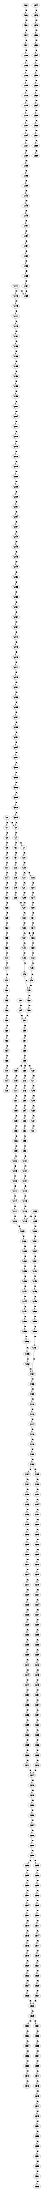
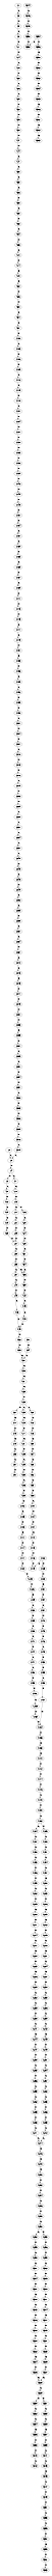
  strict digraph {
    S0
    S1
    S2
    S3
    S4
    S5
    S6
    S7
    S8
    S9
    S10
    S11
    S12
    S13
    S14
    S15
    S16
    S17
    S18
    S19
    S20
    S21
    S22
    S23
    S24
    S25
    S26
    S27
    S28
    S29
    S30
    S31
    S32
    S33
    S34
    S35
    S36
    S37
    S38
    S39
    S40
    S41
    S42
    S43
    S44
    S45
    S46
    S47
    S48
    S49
    S50
    S52
    S53
    S51
    S54
    S55
    S56
    S57
    S58
    S59
    S60
    S61
    S62
    S63
    S64
    S65
    S66
    S67
    S68
    S69
    S70
    S71
    S72
    S73
    S74
    S75
    S76
    S77
    S78
    S79
    S80
    S81
    S82
    S83
    S84
    S85
    S86
    S87
    S88
    S89
    S90
    S91
    S92
    S93
    S94
    S95
    S96
    S97
    S98
    S99
    S100
    S101
    S102
    S103
    S104
    S105
    S106
    S107
    S108
    S109
    S110
    S111
    S112
    S113
    S114
    S115
    S116
    S117
    S118
    S119
    S120
    S121
    S123
    S124
    S122
    S125
    S126
    S127
    S128
    S129
    S130
    S131
    S132
    S133
    S134
    S135
    S136
    S137
    S138
    S139
    S140
    S141
    S142
    S143
    S144
    S145
    S146
    S147
    S148
    S149
    S150
    S151
    S152
    S153
    S154
    S155
    S156
    S157
    S158
    S159
    S160
    S161
    S162
    S163
    S164
    S165
    S166
    S167
    S168
    S169
    S170
    S171
    S172
    S173
    S174
    S175
    S176
    S177
    S178
    S179
    S180
    S181
    S182
    S183
    S184
    S185
    S186
    S187
    S188
    S189
    S190
    S191
    S192
    S193
    S194
    S195
    S196
    S197
    S198
    S199
    S200
    S201
    S202
    S203
    S204
    S205
    S206
    S207
    S208
    S209
    S210
    S211
    S212
    S213
    S214
    S215
    S216
    S217
    S218
    S219
    S220
    S221
    S222
    S223
    S224
    S225
    S226
    S227
    S228
    S229
    S230
    S231
    S232
    S233
    S234
    S235
    S236
    S237
    S238
    S239
    S240
    S241
    S242
    S243
    S244
    S245
    S246
    S247
    S248
    S249
    S250
    S251
    S252
    S253
    S254
    S255
    S256
    S257
    S258
    S259
    S260
    S261
    S262
    S263
    S264
    S265
    S266
    S267
    S268
    S269
    S270
    S271
    S272
    S273
    S274
    S275
    S276
    S277
    S278
    S279
    S280
    S281
    S282
    S283
    S284
    S285
    S286
    S287
    S288
    S289
    S290
    S291
    S292
    S293
    S294
    S295
    S296
    S297
    S298
    S299
    S300
    S301
    S302
    S303
    S304
    S305
    S306
    S307
    S308
    S309
    S310
    S311
    S312
    S313
    S314
    S315
    S316
    S317
    S318
    S319
    S320
    S321
    S322
    S323
    S324
    S325
    S326
    S327
    S328
    S329
    S330
    S331
    S332
    S333
    S334
    S335
    S336
    S337
    S338
    S339
    S340
    S341
    S342
    S343
    S345
    S344
    S346
    S347
    S348
    S349
    S350
    S351
    S352
    S353
    S354
    S355
    S356
    S357
    S358
    S359
    S360
    S361
    S362
    S363
    S364
    S365
    S366
    S367
    S368
    S369
-   S0 -> S1 [label=C]
    S0 -> S2 [label=G]
    S1 -> S3 [label=C]
    S2 -> S4 [label=T]
    S3 -> S5 [label=A]
    S4 -> S6 [label=T]
    S4 -> S7 [label=C]
    S5 -> S8 [label=G]
    S6 -> S9 [label=G]
    S7 -> S10 [label=G]
    S8 -> S11 [label=T]
    S9 -> S12 [label=T]
    S10 -> S13 [label=T]
    S11 -> S14 [label=A]
    S12 -> S15 [label=C]
    S13 -> S16 [label=T]
    S13 -> S17 [label=C]
    S14 -> S18 [label=G]
    S15 -> S19 [label=C]
    S16 -> S20 [label=C]
    S17 -> S21 [label=C]
    S18 -> S22 [label=T]
    S19 -> S23 [label=T]
    S20 -> S24 [label=T]
    S21 -> S25 [label=T]
    S22 -> S26 [label=C]
    S23 -> S27 [label=A]
    S24 -> S28 [label=A]
    S25 -> S27 [label=A]
    S26 -> S29 [label=G]
    S27 -> S30 [label=C]
    S28 -> S31 [label=C]
    S29 -> S32 [label=T]
    S30 -> S33 [label=T]
    S31 -> S34 [label=T]
    S32 -> S35 [label=A]
    S33 -> S36 [label=G]
    S33 -> S37 [label=C]
    S34 -> S36 [label=G]
    S35 -> S38 [label=A]
    S36 -> S39 [label=A]
    S37 -> S40 [label=C]
    S38 -> S41 [label=A]
    S39 -> S42 [label=T]
    S40 -> S43 [label=T]
    S41 -> S44 [label=A]
    S42 -> S45 [label=C]
    S43 -> S46 [label=C]
    S44 -> S47 [label=C]
    S45 -> S48 [label=C]
    S46 -> S49 [label=C]
    S47 -> S50 [label=C]
    S48 -> S49 [label=A]
    S49 -> S52 [label=A]
    S50 -> S53 [label=C]
    S52 -> S55 [label=A]
    S53 -> S56 [label=G]
    S51 -> S54 [label=A]
    S54 -> S57 [label=G]
    S55 -> S57 [label=G]
    S56 -> S58 [label=T]
    S57 -> S59 [label=G]
    S58 -> S60 [label=G]
    S59 -> S61 [label=G]
    S60 -> S62 [label=T]
    S61 -> S63 [label=G]
    S62 -> S64 [label=C]
    S63 -> S65 [label=T]
    S64 -> S66 [label=A]
    S65 -> S67 [label=A]
    S65 -> S68 [label=G]
    S65 -> S69 [label=C]
    S66 -> S70 [label=C]
    S67 -> S71 [label=G]
    S68 -> S72 [label=G]
    S69 -> S73 [label=G]
    S70 -> S74 [label=T]
    S71 -> S75 [label=T]
    S72 -> S76 [label=T]
    S73 -> S77 [label=T]
    S74 -> S78 [label=G]
    S75 -> S79 [label=G]
    S76 -> S80 [label=G]
    S77 -> S81 [label=G]
+   S78 -> S82 [label=G]
    S79 -> S83 [label=C]
    S80 -> S84 [label=A]
    S81 -> S85 [label=T]
    S82 -> S86 [label=T]
    S83 -> S87 [label=C]
    S84 -> S88 [label=C]
    S85 -> S89 [label=C]
    S86 -> S90 [label=A]
    S87 -> S91 [label=A]
    S88 -> S92 [label=A]
    S89 -> S93 [label=A]
    S90 -> S94 [label=C]
    S92 -> S95 [label=C]
    S93 -> S96 [label=C]
    S94 -> S97 [label=C]
    S95 -> S98 [label=T]
    S96 -> S99 [label=T]
    S97 -> S100 [label=T]
    S98 -> S101 [label=C]
    S99 -> S102 [label=C]
    S100 -> S103 [label=C]
    S101 -> S104 [label=A]
    S102 -> S105 [label=G]
    S103 -> S106 [label=T]
    S104 -> S107 [label=T]
    S105 -> S108 [label=T]
    S106 -> S109 [label=T]
    S107 -> S110 [label=G]
    S108 -> S111 [label=G]
    S109 -> S112 [label=G]
    S110 -> S113 [label=T]
    S111 -> S114 [label=T]
    S112 -> S115 [label=G]
    S113 -> S116 [label=A]
    S114 -> S117 [label=A]
    S115 -> S118 [label=T]
    S116 -> S119 [label=T]
    S117 -> S120 [label=T]
    S118 -> S121 [label=G]
    S120 -> S123 [label=T]
    S121 -> S124 [label=T]
    S123 -> S126 [label=T]
    S124 -> S127 [label=A]
    S122 -> S119 [label=C]
    S122 -> S125 [label=T]
    S125 -> S128 [label=A]
    S126 -> S129 [label=G]
    S127 -> S130 [label=T]
    S128 -> S131 [label=G]
    S129 -> S132 [label=G]
    S130 -> S133 [label=A]
    S131 -> S134 [label=T]
    S132 -> S135 [label=T]
    S133 -> S136 [label=T]
    S134 -> S137 [label=G]
    S135 -> S138 [label=G]
    S136 -> S139 [label=T]
    S137 -> S140 [label=A]
    S138 -> S141 [label=G]
    S139 -> S142 [label=T]
    S140 -> S143 [label=T]
    S141 -> S144 [label=T]
    S142 -> S145 [label=A]
    S143 -> S146 [label=T]
    S144 -> S147 [label=C]
    S145 -> S148 [label=T]
    S146 -> S149 [label=C]
    S147 -> S150 [label=C]
    S148 -> S151 [label=T]
    S149 -> S152 [label=T]
    S150 -> S153 [label=T]
    S151 -> S154 [label=T]
    S152 -> S155 [label=T]
    S153 -> S156 [label=T]
    S154 -> S157 [label=C]
    S155 -> S158 [label=C]
    S156 -> S159 [label=C]
    S157 -> S160 [label=C]
    S158 -> S161 [label=T]
    S159 -> S162 [label=T]
    S160 -> S163 [label=T]
    S161 -> S164 [label=A]
    S162 -> S164 [label=A]
    S163 -> S165 [label=G]
    S164 -> S166 [label=A]
    S165 -> S167 [label=T]
    S166 -> S168 [label=G]
    S167 -> S169 [label=C]
    S168 -> S170 [label=G]
-   S171 -> S169 [label=T]
+   S169 -> S171 [label=T]
    S170 -> S172 [label=T]
    S171 -> S173 [label=A]
    S172 -> S174 [label=T]
    S173 -> S175 [label=A]
    S174 -> S176 [label=T]
    S175 -> S177 [label=C]
    S176 -> S178 [label=C]
    S177 -> S179 [label=C]
    S178 -> S180 [label=T]
    S179 -> S181 [label=A]
    S180 -> S182 [label=C]
    S181 -> S183 [label=G]
    S182 -> S184 [label=C]
    S182 -> S185 [label=A]
    S183 -> S186 [label=T]
    S184 -> S187 [label=C]
    S185 -> S188 [label=C]
    S186 -> S189 [label=C]
    S187 -> S190 [label=C]
    S188 -> S191 [label=C]
    S189 -> S192 [label=C]
    S190 -> S193 [label=C]
    S191 -> S194 [label=C]
    S192 -> S195 [label=T]
    S193 -> S196 [label=T]
    S194 -> S197 [label=C]
    S195 -> S198 [label=T]
    S196 -> S199 [label=A]
    S197 -> S200 [label=G]
    S198 -> S201 [label=C]
    S199 -> S202 [label=C]
    S200 -> S203 [label=C]
    S201 -> S204 [label=A]
    S202 -> S205 [label=A]
    S203 -> S206 [label=A]
    S204 -> S207 [label=T]
    S205 -> S208 [label=G]
    S206 -> S209 [label=G]
    S207 -> S210 [label=C]
    S208 -> S211 [label=A]
    S209 -> S212 [label=G]
    S210 -> S213 [label=A]
    S211 -> S214 [label=T]
    S212 -> S215 [label=T]
    S213 -> S216 [label=T]
    S214 -> S217 [label=C]
    S215 -> S218 [label=C]
    S216 -> S219 [label=G]
    S217 -> S220 [label=G]
    S218 -> S221 [label=G]
    S219 -> S222 [label=T]
    S220 -> S223 [label=T]
    S221 -> S224 [label=C]
    S222 -> S225 [label=A]
    S223 -> S226 [label=G]
    S224 -> S227 [label=G]
    S225 -> S228 [label=C]
    S226 -> S229 [label=A]
    S227 -> S230 [label=A]
    S228 -> S231 [label=C]
    S229 -> S232 [label=C]
    S230 -> S233 [label=C]
    S231 -> S234 [label=C]
    S232 -> S235 [label=C]
    S233 -> S236 [label=C]
    S234 -> S237 [label=G]
    S235 -> S238 [label=A]
    S236 -> S239 [label=C]
    S237 -> S240 [label=C]
    S238 -> S241 [label=C]
    S239 -> S242 [label=C]
    S240 -> S243 [label=A]
    S241 -> S244 [label=G]
    S242 -> S245 [label=G]
    S243 -> S246 [label=C]
    S244 -> S247 [label=T]
    S245 -> S248 [label=T]
    S246 -> S249 [label=A]
    S247 -> S250 [label=A]
    S248 -> S251 [label=A]
    S249 -> S252 [label=C]
    S250 -> S253 [label=C]
    S251 -> S254 [label=C]
    S252 -> S255 [label=C]
    S253 -> S256 [label=T]
    S254 -> S257 [label=C]
    S255 -> S258 [label=T]
    S256 -> S259 [label=C]
    S257 -> S260 [label=C]
    S258 -> S261 [label=C]
    S259 -> S262 [label=C]
    S260 -> S263 [label=C]
    S261 -> S264 [label=C]
    S262 -> S265 [label=T]
    S263 -> S266 [label=T]
    S264 -> S267 [label=A]
    S265 -> S268 [label=T]
    S266 -> S269 [label=T]
    S267 -> S270 [label=C]
    S268 -> S271 [label=C]
    S269 -> S272 [label=C]
    S270 -> S273 [label=C]
    S271 -> S274 [label=C]
    S272 -> S274 [label=C]
    S273 -> S275 [label=G]
    S274 -> S276 [label=G]
    S275 -> S277 [label=T]
    S276 -> S278 [label=G]
    S277 -> S279 [label=T]
    S278 -> S280 [label=G]
    S279 -> S281 [label=A]
    S280 -> S282 [label=T]
    S281 -> S283 [label=A]
    S282 -> S284 [label=A]
    S283 -> S285 [label=G]
    S284 -> S286 [label=C]
    S285 -> S287 [label=T]
    S286 -> S288 [label=T]
    S287 -> S289 [label=G]
    S288 -> S290 [label=C]
    S289 -> S291 [label=G]
    S290 -> S292 [label=C]
    S290 -> S293 [label=T]
    S291 -> S294 [label=T]
    S292 -> S295 [label=T]
    S293 -> S296 [label=T]
    S294 -> S297 [label=A]
    S295 -> S298 [label=C]
    S296 -> S299 [label=A]
    S297 -> S300 [label=C]
    S298 -> S301 [label=C]
    S299 -> S302 [label=C]
    S300 -> S303 [label=T]
    S301 -> S304 [label=T]
    S302 -> S305 [label=T]
    S303 -> S306 [label=A]
    S304 -> S307 [label=T]
    S305 -> S308 [label=T]
    S306 -> S309 [label=G]
    S307 -> S310 [label=G]
    S308 -> S311 [label=A]
    S309 -> S312 [label=T]
    S310 -> S313 [label=C]
    S311 -> S314 [label=C]
    S312 -> S315 [label=G]
    S313 -> S316 [label=A]
    S314 -> S317 [label=G]
    S315 -> S2 [label=G]
    S316 -> S318 [label=A]
    S317 -> S319 [label=A]
    S318 -> S320 [label=C]
    S319 -> S321 [label=C]
    S320 -> S322 [label=A]
    S321 -> S323 [label=A]
    S322 -> S324 [label=G]
    S323 -> S325 [label=G]
    S324 -> S326 [label=T]
    S325 -> S327 [label=T]
    S326 -> S328 [label=G]
    S327 -> S328 [label=G]
    S328 -> S329 [label=C]
    S329 -> S330 [label=A]
    S329 -> S331 [label=T]
    S330 -> S332 [label=C]
    S331 -> S333 [label=C]
    S332 -> S334 [label=C]
    S333 -> S335 [label=C]
    S334 -> S336 [label=G]
    S335 -> S337 [label=G]
    S336 -> S338 [label=A]
    S337 -> S339 [label=A]
    S338 -> S340 [label=A]
    S339 -> S341 [label=C]
    S340 -> S342 [label=C]
    S341 -> S343 [label=C]
    S343 -> S345 [label=G]
    S345 -> S347 [label=C]
    S344 -> S346 [label=C]
    S346 -> S348 [label=A]
    S347 -> S349 [label=A]
    S348 -> S350 [label=A]
    S349 -> S351 [label=A]
    S350 -> S352 [label=A]
    S351 -> S353 [label=C]
-   S352 -> S354 [label=C]
+   S354 -> S352 [label=C]
    S353 -> S355 [label=C]
    S354 -> S356 [label=A]
    S355 -> S357 [label=T]
    S356 -> S358 [label=G]
    S357 -> S359 [label=G]
    S358 -> S360 [label=T]
    S359 -> S361 [label=T]
    S360 -> S362 [label=A]
    S361 -> S363 [label=A]
    S362 -> S364 [label=A]
    S364 -> S365 [label=A]
    S365 -> S366 [label=G]
    S366 -> S367 [label=A]
    S367 -> S368 [label=G]
    S368 -> S369 [label=G]
  }
